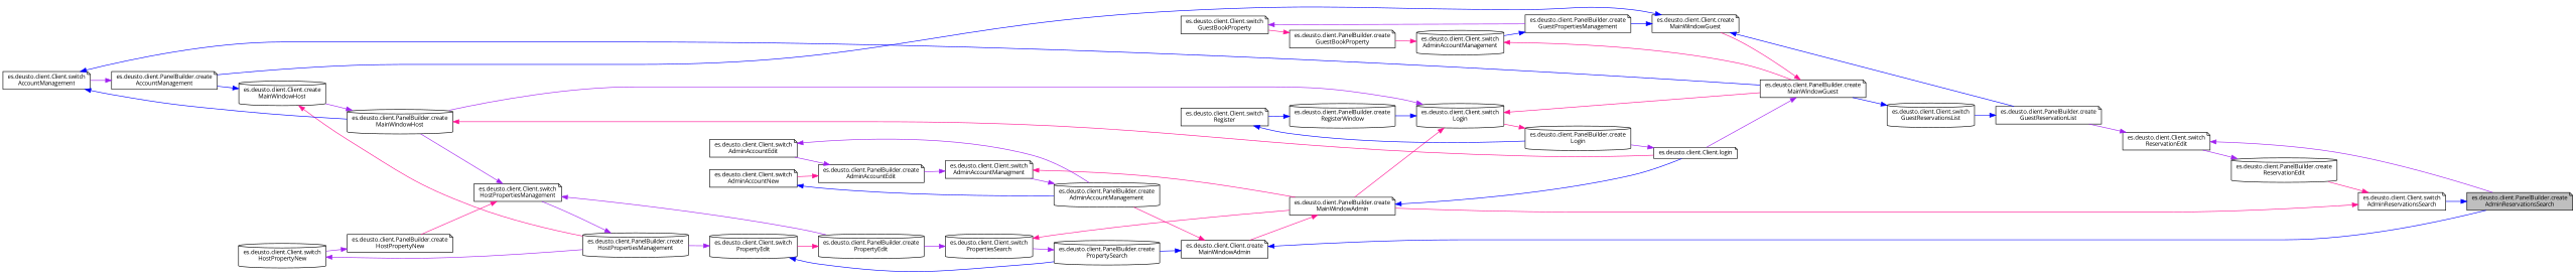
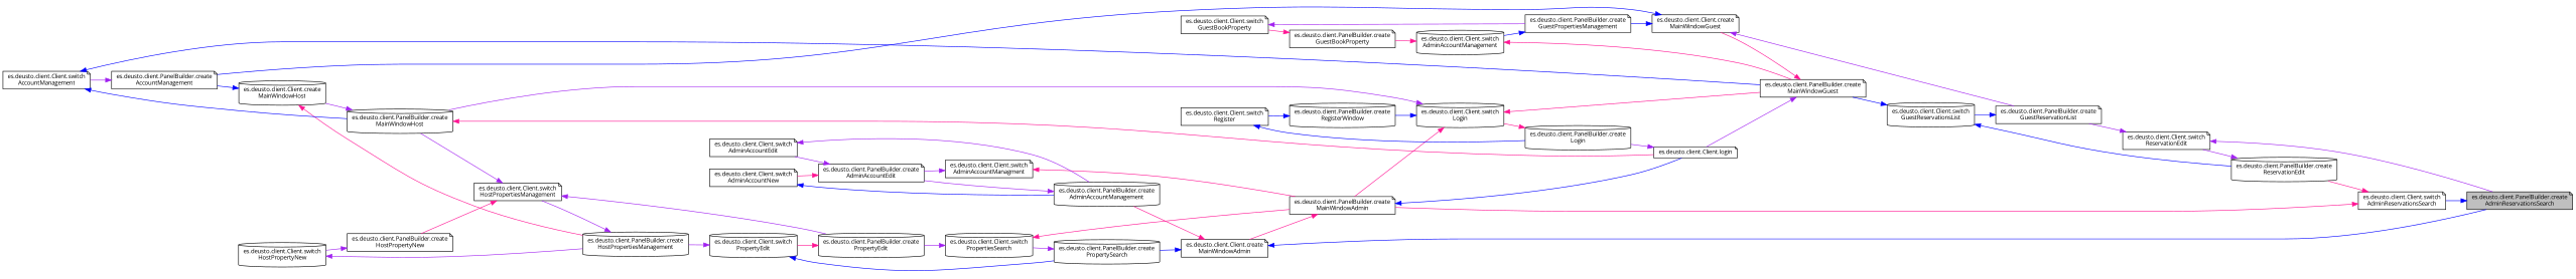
  digraph {
    fontname="Open Sans"
    rankdir=RL
    node [color=black fillcolor=white fontname="Open Sans" fontsize=10 shape=note style=filled]
    edge [color=purple dir=back fontname="Open Sans" fontsize=10 labelfontname=Helvetica labelfontsize=10 style=solid]
    n1 [fillcolor=grey75 fontcolor=black height=0.2 label="es.deusto.client.PanelBuilder.create\lAdminReservationsSearch" width=0.4]
    n2 [height=0.2 label="es.deusto.client.Client.switch\lAdminReservationsSearch" width=0.4]
    n3 [height=0.2 label="es.deusto.client.PanelBuilder.create\lReservationEdit" shape=cylinder width=0.4]
    n4 [height=0.2 label="es.deusto.client.PanelBuilder.create\lMainWindowAdmin" width=0.4]
    n5 [height=0.2 label="es.deusto.client.Client.switch\lReservationEdit" width=0.4]
    n6 [height=0.2 label="es.deusto.client.Client.login" width=0.4]
    n7 [height=0.2 label="es.deusto.client.Client.create\lMainWindowAdmin" width=0.4]
    n8 [height=0.2 label="es.deusto.client.PanelBuilder.create\lGuestReservationList" width=0.4]
    n9 [height=0.2 label="es.deusto.client.Client.switch\lGuestReservationsList" shape=cylinder width=0.4]
    n10 [height=0.2 label="es.deusto.client.PanelBuilder.create\lMainWindowGuest" width=0.4]
    n11 [height=0.2 label="es.deusto.client.Client.create\lMainWindowGuest" width=0.4]
    n12 [height=0.2 label="es.deusto.client.PanelBuilder.create\lLogin" shape=cylinder width=0.4]
    n13 [height=0.2 label="es.deusto.client.PanelBuilder.create\lAccountManagement" width=0.4]
    n14 [height=0.2 label="es.deusto.client.PanelBuilder.create\lGuestPropertiesManagement" width=0.4]
    n15 [height=0.2 label="es.deusto.client.Client.switch\lLogin" shape=cylinder width=0.4]
    n16 [height=0.2 label="es.deusto.client.PanelBuilder.create\lRegisterWindow" shape=cylinder width=0.4]
    n17 [height=0.2 label="es.deusto.client.PanelBuilder.create\lMainWindowHost" shape=cylinder width=0.4]
    n18 [height=0.2 label="es.deusto.client.Client.switch\lRegister" width=0.4]
    n19 [height=0.2 label="es.deusto.client.Client.create\lMainWindowHost" shape=cylinder width=0.4]
    n20 [height=0.2 label="es.deusto.client.PanelBuilder.create\lPropertySearch" shape=cylinder width=0.4]
    n21 [height=0.2 label="es.deusto.client.PanelBuilder.create\lAdminAccountManagement" shape=cylinder width=0.4]
    n22 [height=0.2 label="es.deusto.client.Client.switch\lPropertiesSearch" shape=cylinder width=0.4]
    n23 [height=0.2 label="es.deusto.client.Client.switch\lAdminAccountManagment" width=0.4]
    n24 [height=0.2 label="es.deusto.client.PanelBuilder.create\lPropertyEdit" shape=cylinder width=0.4]
    n25 [height=0.2 label="es.deusto.client.Client.switch\lPropertyEdit" shape=cylinder width=0.4]
    n26 [height=0.2 label="es.deusto.client.PanelBuilder.create\lHostPropertiesManagement" shape=cylinder width=0.4]
    n27 [height=0.2 label="es.deusto.client.Client.switch\lHostPropertiesManagement" width=0.4]
    n28 [height=0.2 label="es.deusto.client.PanelBuilder.create\lHostPropertyNew" width=0.4]
    n29 [height=0.2 label="es.deusto.client.Client.switch\lHostPropertyNew" shape=cylinder width=0.4]
    n30 [height=0.2 label="es.deusto.client.Client.switch\lAccountManagement" width=0.4]
    n31 [height=0.2 label="es.deusto.client.PanelBuilder.create\lAdminAccountEdit" width=0.4]
    n32 [height=0.2 label="es.deusto.client.Client.switch\lAdminAccountEdit" width=0.4]
    n33 [height=0.2 label="es.deusto.client.Client.switch\lAdminAccountNew" width=0.4]
    n34 [height=0.2 label="es.deusto.client.Client.switch\lAdminAccountManagement" shape=cylinder width=0.4]
    n35 [height=0.2 label="es.deusto.client.PanelBuilder.create\lGuestBookProperty" width=0.4]
    n36 [height=0.2 label="es.deusto.client.Client.switch\lGuestBookProperty" width=0.4]
    n1 -> n2 [color=blue]
    n2 -> n3 [color=deeppink]
    n2 -> n4 [color=deeppink]
    n3 -> n5
    n4 -> n6 [color=blue]
    n4 -> n7 [color=deeppink]
    n5 -> n1
    n5 -> n8
    n6 -> n12
    n7 -> n1 [color=blue]
    n7 -> n20 [color=blue]
    n7 -> n21 [color=deeppink]
    n8 -> n9 [color=blue]
+   n9 -> n3 [color=blue]
    n9 -> n10 [color=blue]
    n10 -> n6
    n10 -> n11 [color=deeppink]
-   n11 -> n8 [color=blue]
+   n11 -> n8
    n11 -> n13 [color=blue]
    n11 -> n14 [color=blue]
    n12 -> n15 [color=deeppink]
    n13 -> n30
    n14 -> n34 [color=blue]
    n15 -> n4 [color=deeppink]
    n15 -> n10 [color=deeppink]
    n15 -> n16 [color=blue]
    n15 -> n17
    n16 -> n18 [color=blue]
    n17 -> n6 [color=deeppink]
    n17 -> n19
    n18 -> n12 [color=blue]
    n19 -> n13 [color=blue]
    n19 -> n26 [color=deeppink]
    n20 -> n22
-   n21 -> n23
+   n21 -> n31
    n22 -> n4 [color=deeppink]
    n22 -> n24
    n23 -> n4 [color=deeppink]
    n23 -> n31
    n24 -> n25 [color=deeppink]
    n25 -> n20 [color=blue]
    n25 -> n26
    n26 -> n27
    n27 -> n17
    n27 -> n24
    n27 -> n28 [color=deeppink]
    n28 -> n29
    n29 -> n26
    n30 -> n10 [color=blue]
    n30 -> n17 [color=blue]
    n31 -> n32
    n31 -> n33 [color=deeppink]
    n32 -> n21
    n33 -> n21 [color=blue]
    n34 -> n10 [color=deeppink]
    n34 -> n35 [color=deeppink]
    n35 -> n36 [color=deeppink]
    n36 -> n14
  }
